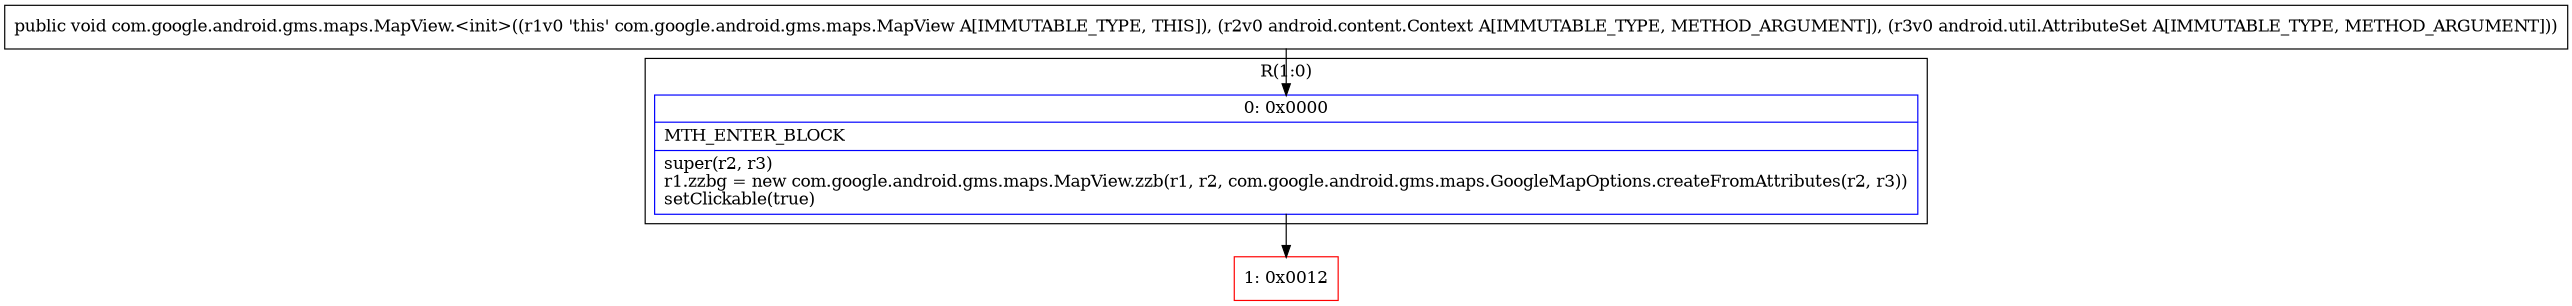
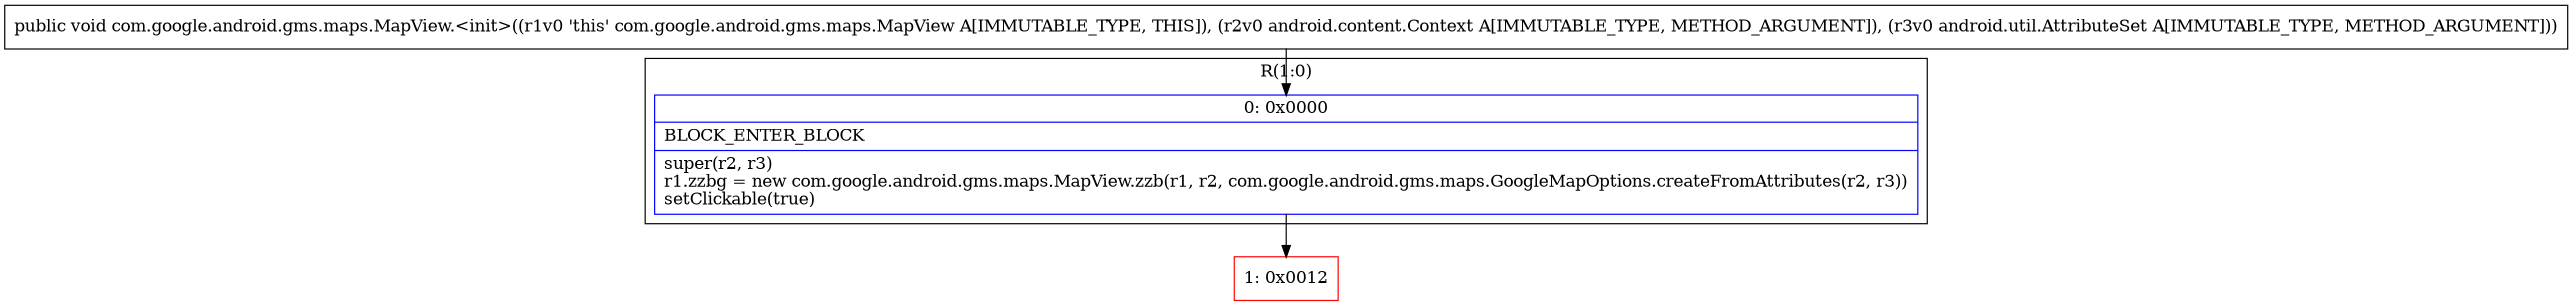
  digraph {
    node [shape=record]
-   n1 [color=blue label="{0\:\ 0x0000|MTH_ENTER_BLOCK\l|super(r2, r3)\lr1.zzbg = new com.google.android.gms.maps.MapView.zzb(r1, r2, com.google.android.gms.maps.GoogleMapOptions.createFromAttributes(r2, r3))\lsetClickable(true)\l}"]
+   n1 [color=blue label="{0\:\ 0x0000|BLOCK_ENTER_BLOCK\l|super(r2, r3)\lr1.zzbg = new com.google.android.gms.maps.MapView.zzb(r1, r2, com.google.android.gms.maps.GoogleMapOptions.createFromAttributes(r2, r3))\lsetClickable(true)\l}"]
    n2 [color=red label="{1\:\ 0x0012}"]
    n3 [label="{public void com.google.android.gms.maps.MapView.\<init\>((r1v0 'this' com.google.android.gms.maps.MapView A[IMMUTABLE_TYPE, THIS]), (r2v0 android.content.Context A[IMMUTABLE_TYPE, METHOD_ARGUMENT]), (r3v0 android.util.AttributeSet A[IMMUTABLE_TYPE, METHOD_ARGUMENT])) }"]
    subgraph cluster_1 {
      label="R(1:0)"
      n1
    }
    n1 -> n2
    n3 -> n1
  }
